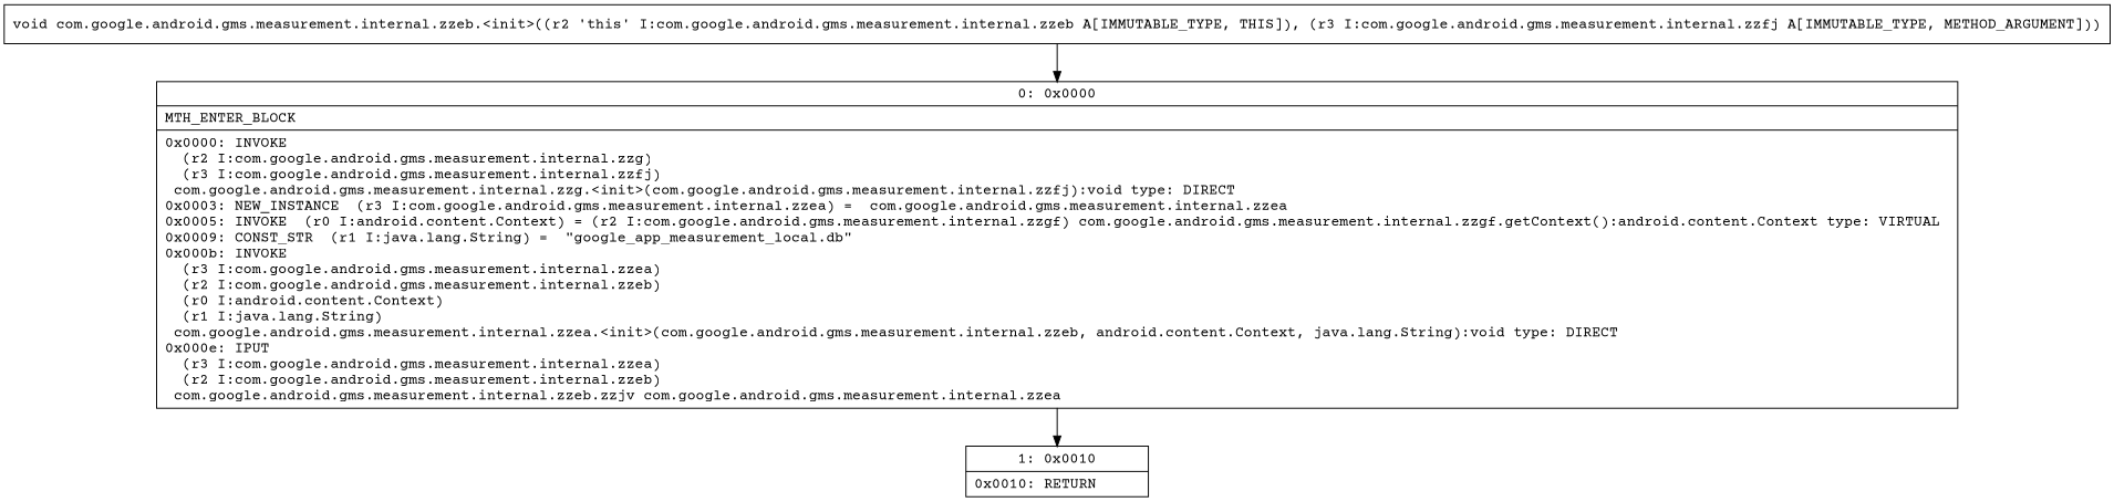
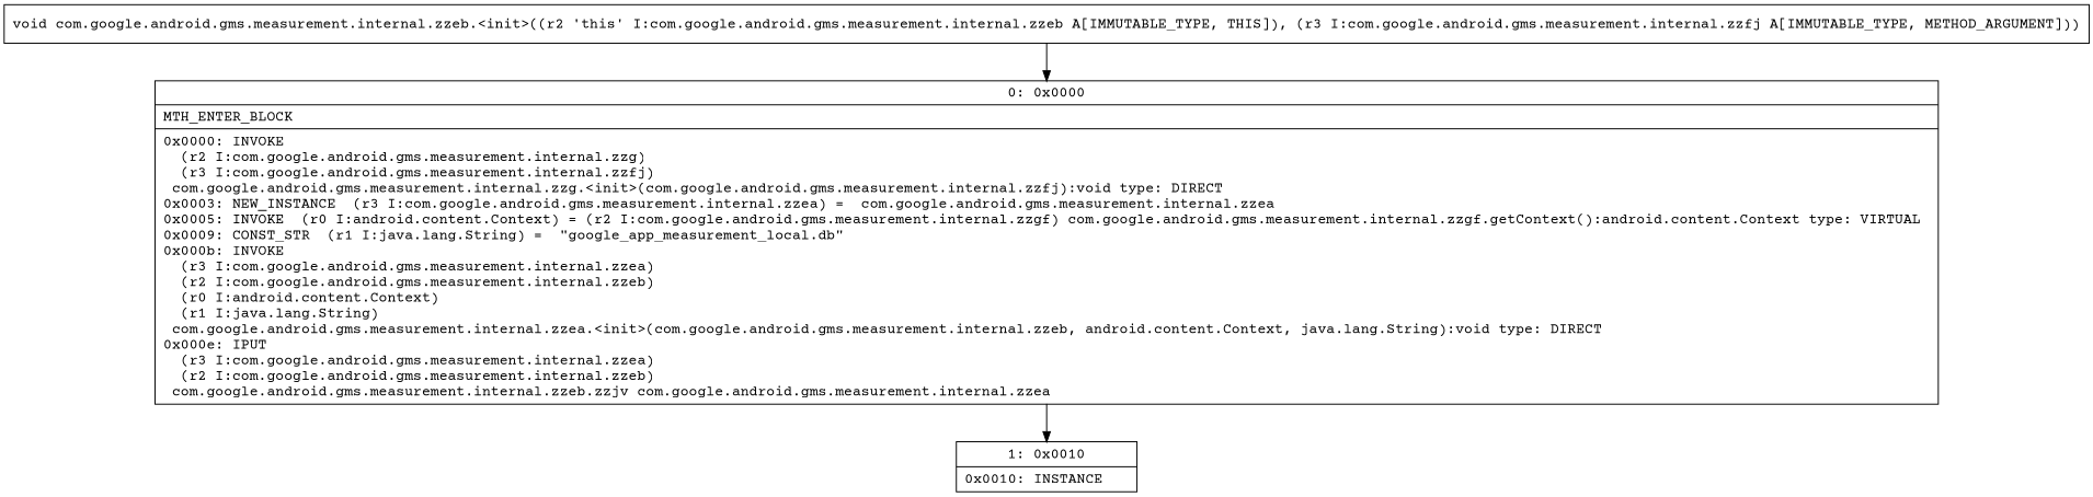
  digraph {
    fontname="Courier Prime"
    node [shape=record fontname="Courier Prime"]
    edge [fontname="Courier Prime"]
    n1 [label="{0\:\ 0x0000|MTH_ENTER_BLOCK\l|0x0000: INVOKE  \l  (r2 I:com.google.android.gms.measurement.internal.zzg)\l  (r3 I:com.google.android.gms.measurement.internal.zzfj)\l com.google.android.gms.measurement.internal.zzg.\<init\>(com.google.android.gms.measurement.internal.zzfj):void type: DIRECT \l0x0003: NEW_INSTANCE  (r3 I:com.google.android.gms.measurement.internal.zzea) =  com.google.android.gms.measurement.internal.zzea \l0x0005: INVOKE  (r0 I:android.content.Context) = (r2 I:com.google.android.gms.measurement.internal.zzgf) com.google.android.gms.measurement.internal.zzgf.getContext():android.content.Context type: VIRTUAL \l0x0009: CONST_STR  (r1 I:java.lang.String) =  \"google_app_measurement_local.db\" \l0x000b: INVOKE  \l  (r3 I:com.google.android.gms.measurement.internal.zzea)\l  (r2 I:com.google.android.gms.measurement.internal.zzeb)\l  (r0 I:android.content.Context)\l  (r1 I:java.lang.String)\l com.google.android.gms.measurement.internal.zzea.\<init\>(com.google.android.gms.measurement.internal.zzeb, android.content.Context, java.lang.String):void type: DIRECT \l0x000e: IPUT  \l  (r3 I:com.google.android.gms.measurement.internal.zzea)\l  (r2 I:com.google.android.gms.measurement.internal.zzeb)\l com.google.android.gms.measurement.internal.zzeb.zzjv com.google.android.gms.measurement.internal.zzea \l}"]
-   n2 [label="{1\:\ 0x0010|0x0010: RETURN   \l}"]
+   n2 [label="{1\:\ 0x0010|0x0010: INSTANCE   \l}"]
    n3 [label="{void com.google.android.gms.measurement.internal.zzeb.\<init\>((r2 'this' I:com.google.android.gms.measurement.internal.zzeb A[IMMUTABLE_TYPE, THIS]), (r3 I:com.google.android.gms.measurement.internal.zzfj A[IMMUTABLE_TYPE, METHOD_ARGUMENT])) }"]
    n1 -> n2
    n3 -> n1
  }
